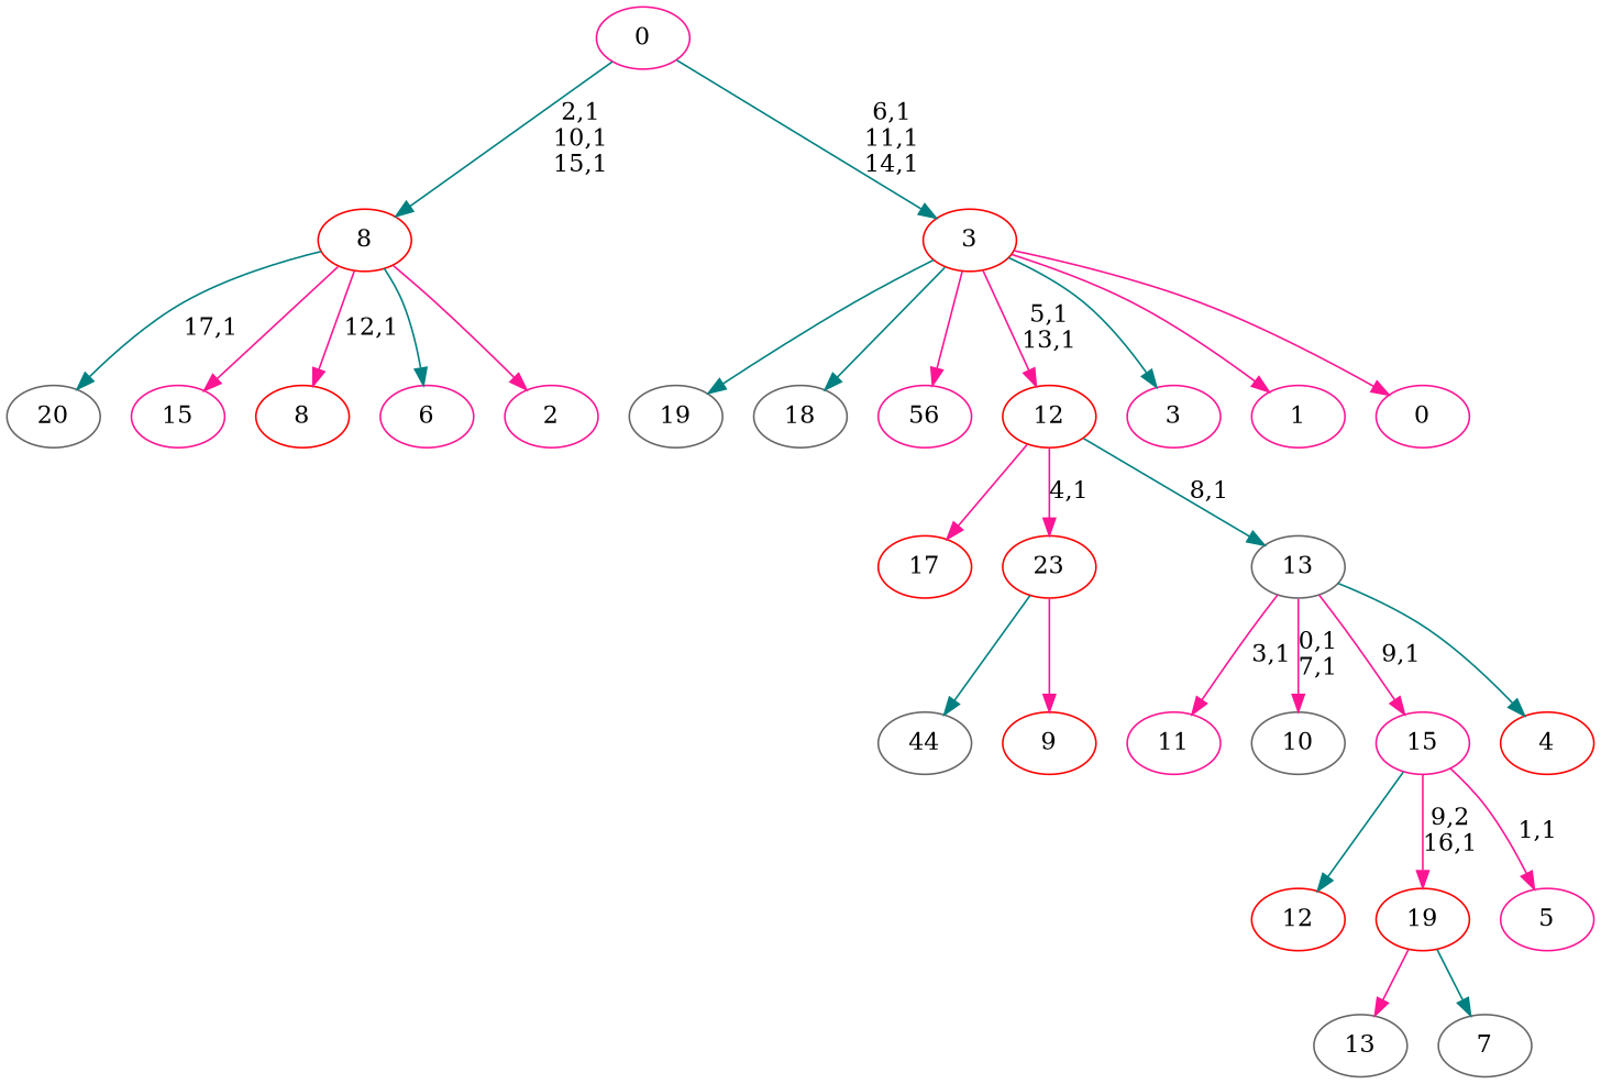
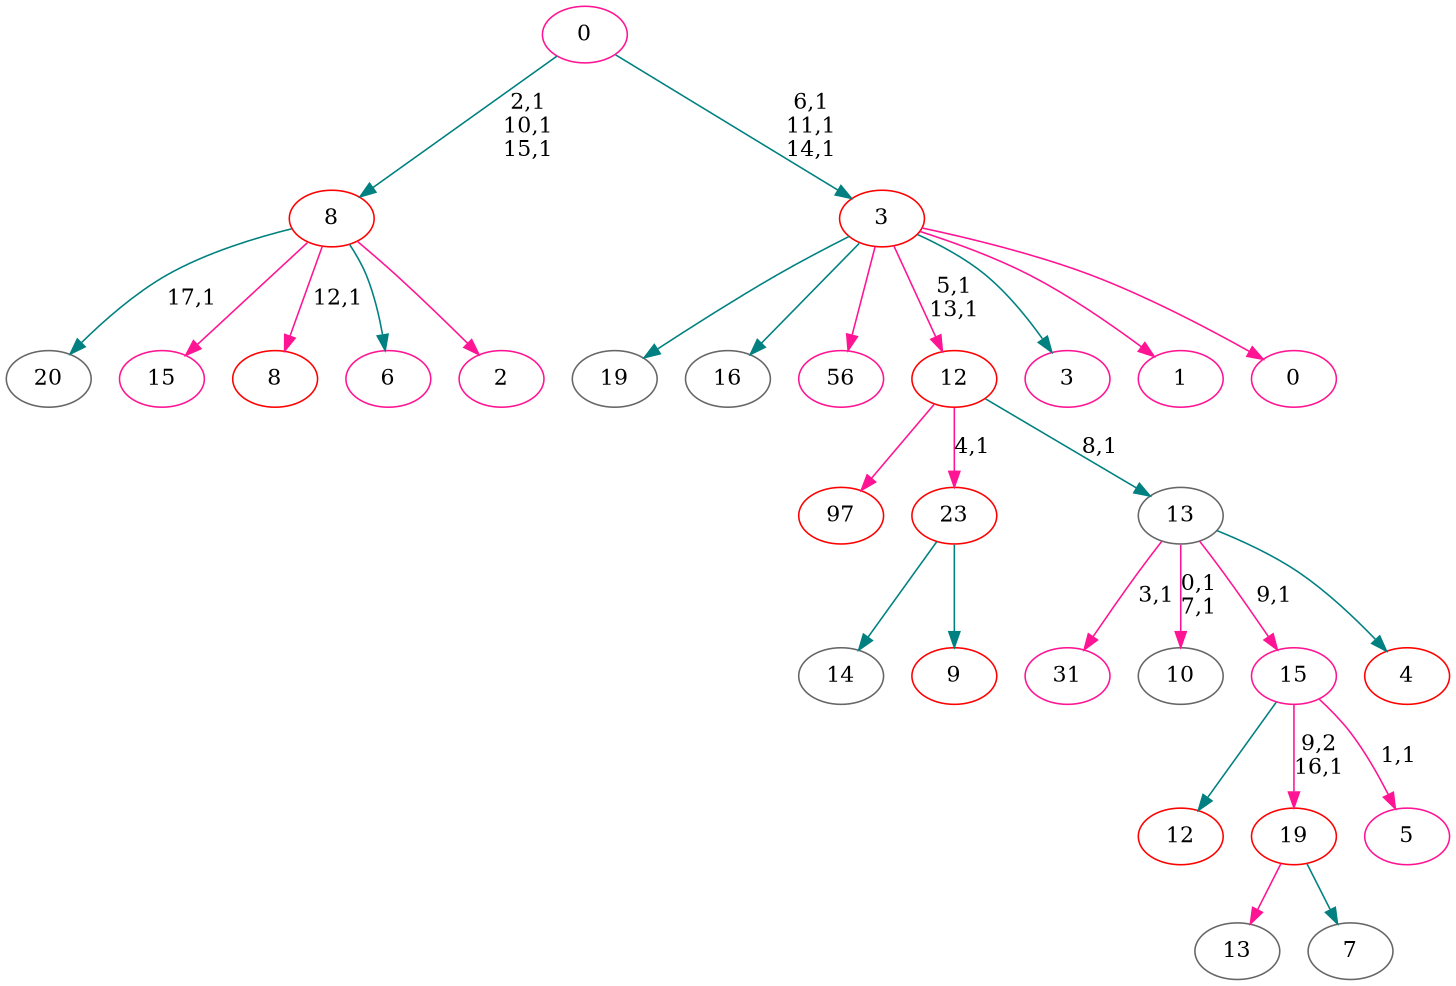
  digraph {
    node [color=deeppink]
    edge [color=deeppink]
    n1 [color=gray40 label=20]
    n2 [color=gray40 label=19]
-   n3 [color=gray40 label=18]
-   n4 [color=red label=17]
+   n3 [color=gray40 label=16]
+   n4 [color=red label=97]
    n5 [label=56]
    n6 [label=15]
-   n7 [color=gray40 label=44]
+   n7 [color=gray40 label=14]
    n8 [color=gray40 label=13]
    n9 [color=red label=12]
-   n10 [label=11]
+   n10 [label=31]
    n11 [color=gray40 label=10]
    n12 [color=red label=9]
    23 [color=red]
    n14 [color=red label=8]
    n15 [color=gray40 label=7]
    19 [color=red]
    n17 [label=6]
    n18 [label=5]
    15
    n20 [color=red label=4]
    13 [color=gray40]
    12 [color=red]
    n23 [label=3]
    n24 [label=2]
    8 [color=red]
    n26 [label=1]
    n27 [label=0]
    3 [color=red]
    0
    23 -> n7 [color=teal]
-   23 -> n12
+   23 -> n12 [color=teal]
    19 -> n8
    19 -> n15 [color=teal]
    15 -> n9 [color=teal]
    15 -> 19 [label="9,2\n16,1"]
    15 -> n18 [label="1,1"]
    13 -> n10 [label="3,1"]
    13 -> n11 [label="0,1\n7,1"]
    13 -> 15 [label="9,1"]
    13 -> n20 [color=teal]
    12 -> n4
    12 -> 23 [label="4,1"]
    12 -> 13 [color=teal label="8,1"]
    8 -> n1 [color=teal label="17,1"]
    8 -> n6
    8 -> n14 [label="12,1"]
    8 -> n17 [color=teal]
    8 -> n24
    3 -> n2 [color=teal]
    3 -> n3 [color=teal]
    3 -> n5
    3 -> 12 [label="5,1\n13,1"]
    3 -> n23 [color=teal]
    3 -> n26
    3 -> n27
    0 -> 8 [color=teal label="2,1\n10,1\n15,1"]
    0 -> 3 [color=teal label="6,1\n11,1\n14,1"]
  }
